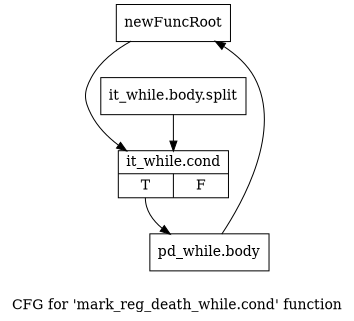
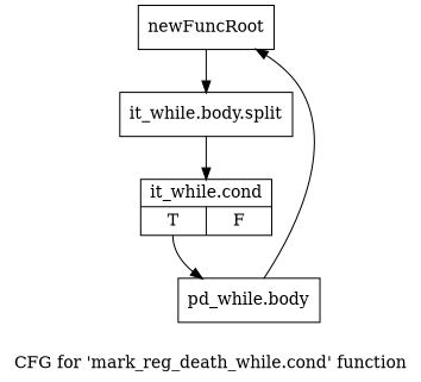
  digraph {
    label="CFG for 'mark_reg_death_while.cond' function"
    node [shape=record]
    n1 [label="{newFuncRoot}"]
    n2 [label="{it_while.cond|{<s0>T|<s1>F}}"]
    n3 [label="{pd_while.body}"]
    n4 [label="{it_while.body.split}"]
-   n1 -> n2
+   n1 -> n4
    n2 -> n3 [tailport=s0]
    n3 -> n1
    n4 -> n2
  }
